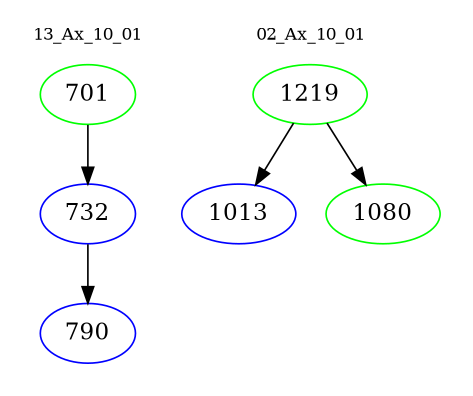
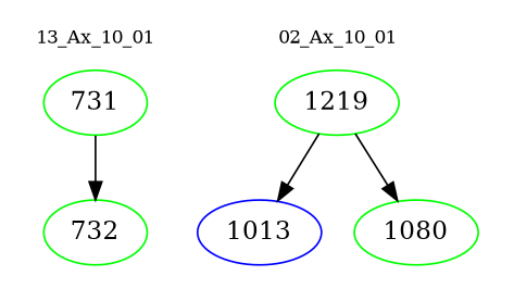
  digraph {
    node [color=green]
    edge [color=black]
-   n1 [color=blue label=732]
-   n2 [color=blue label=790]
-   n3 [label=701]
+   n1 [label=732]
+   n3 [label=731]
    n4 [label=1219]
    n5 [color=blue label=1013]
    n6 [label=1080]
    subgraph cluster_1 {
      color=white
      fontsize=10
      label="13_Ax_10_01"
      n1
-     n2
      n3
    }
    subgraph cluster_2 {
      color=white
      fontsize=10
      label="02_Ax_10_01"
      n4
      n5
      n6
    }
-   n1 -> n2
    n3 -> n1
    n4 -> n5
    n4 -> n6
  }
